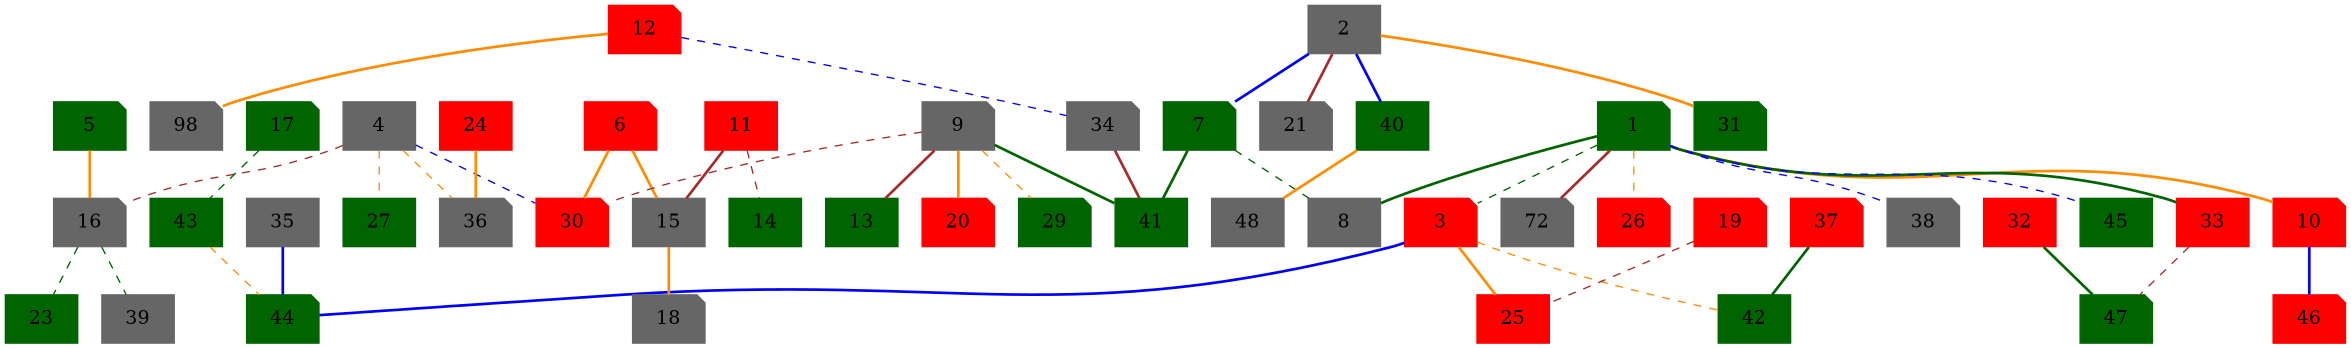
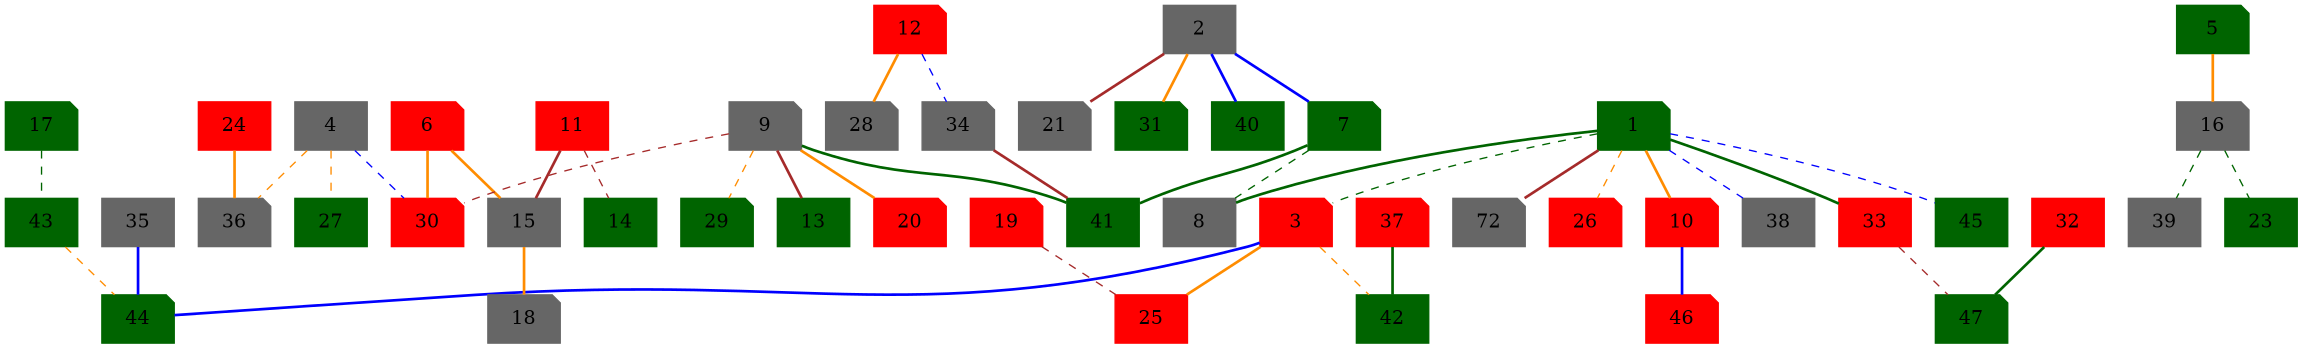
  graph {
    node [color=darkgreen shape=note style=filled]
    edge [color=darkorange style=bold weight=1.0]
    3 [color=red]
    1
    8 [color=gray40 shape=box]
    10 [color=red]
    n5 [color=gray40 label=72]
    26 [color=red]
    33 [color=red shape=box]
-   38 [color=gray40]
+   38 [color=gray40 shape=box]
    45 [shape=box]
    25 [color=red shape=box]
    42 [shape=box]
    44
    46 [color=red]
    47
    2 [color=gray40 shape=box]
    7
    21 [color=gray40]
    31
    40 [shape=box]
    41 [shape=box]
-   48 [color=gray40 shape=box]
    4 [color=gray40 shape=box]
    16 [color=gray40]
    27 [shape=box]
    30 [color=red]
    36 [color=gray40]
    39 [color=gray40 shape=box]
    23 [shape=box]
    5
    6 [color=red]
    15 [color=gray40 shape=box]
    18 [color=gray40]
    9 [color=gray40]
    13 [shape=box]
    20 [color=red]
    29
    11 [color=red shape=box]
    14 [shape=box]
    12 [color=red]
-   28 [color=gray40 label=98]
+   28 [color=gray40]
    34 [color=gray40]
    43 [shape=box]
    17
    19 [color=red]
    24 [color=red shape=box]
    32 [color=red shape=box]
    35 [color=gray40 shape=box]
    37 [color=red]
    3 -- 25
    3 -- 42 [style=dashed]
    3 -- 44 [color=blue]
    1 -- 3 [color=darkgreen style=dashed]
    1 -- 8 [color=darkgreen]
    1 -- 10
    1 -- n5 [color=brown]
    1 -- 26 [style=dashed]
    1 -- 33 [color=darkgreen]
    1 -- 38 [color=blue style=dashed]
    1 -- 45 [color=blue style=dashed]
    10 -- 46 [color=blue]
    33 -- 47 [color=brown style=dashed]
    2 -- 7 [color=blue]
    2 -- 21 [color=brown]
    2 -- 31
    2 -- 40 [color=blue]
    7 -- 8 [color=darkgreen style=dashed]
    7 -- 41 [color=darkgreen]
-   40 -- 48
-   4 -- 16 [color=brown style=dashed]
    4 -- 27 [style=dashed]
    4 -- 30 [color=blue style=dashed]
    4 -- 36 [style=dashed]
    16 -- 39 [color=darkgreen style=dashed]
    16 -- 23 [color=darkgreen style=dashed]
    5 -- 16
    6 -- 30
    6 -- 15
    15 -- 18
    9 -- 41 [color=darkgreen]
    9 -- 30 [color=brown style=dashed]
    9 -- 13 [color=brown]
    9 -- 20
    9 -- 29 [style=dashed]
    11 -- 15 [color=brown]
    11 -- 14 [color=brown style=dashed]
    12 -- 28
    12 -- 34 [color=blue style=dashed]
    34 -- 41 [color=brown]
    43 -- 44 [style=dashed]
    17 -- 43 [color=darkgreen style=dashed]
    19 -- 25 [color=brown style=dashed]
    24 -- 36
    32 -- 47 [color=darkgreen]
    35 -- 44 [color=blue]
    37 -- 42 [color=darkgreen]
  }
